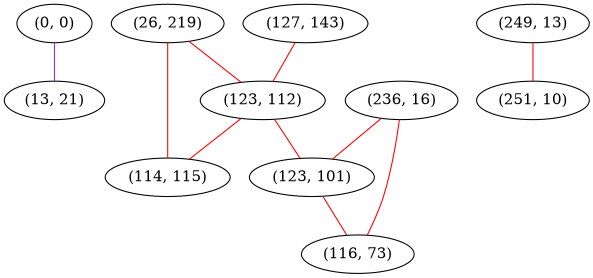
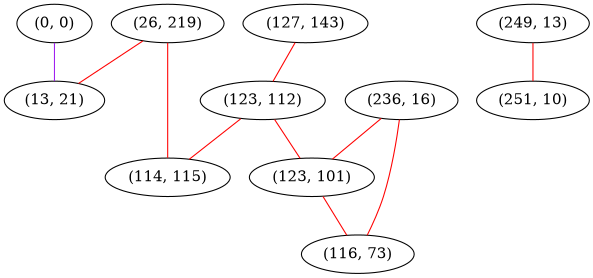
  graph {
    edge [color=red weight=1]
    "(0, 0)"
    "(13, 21)"
    "(26, 219)"
    "(114, 115)"
    "(236, 16)"
    "(123, 101)"
    "(116, 73)"
    "(249, 13)"
    "(251, 10)"
    "(127, 143)"
    "(123, 112)"
    "(0, 0)" -- "(13, 21)" [color=purple weight=4]
-   "(26, 219)" -- "(123, 112)"
+   "(26, 219)" -- "(13, 21)"
    "(26, 219)" -- "(114, 115)"
    "(236, 16)" -- "(123, 101)"
    "(236, 16)" -- "(116, 73)"
    "(123, 101)" -- "(116, 73)"
    "(249, 13)" -- "(251, 10)"
    "(127, 143)" -- "(123, 112)"
    "(123, 112)" -- "(114, 115)"
    "(123, 112)" -- "(123, 101)"
  }
